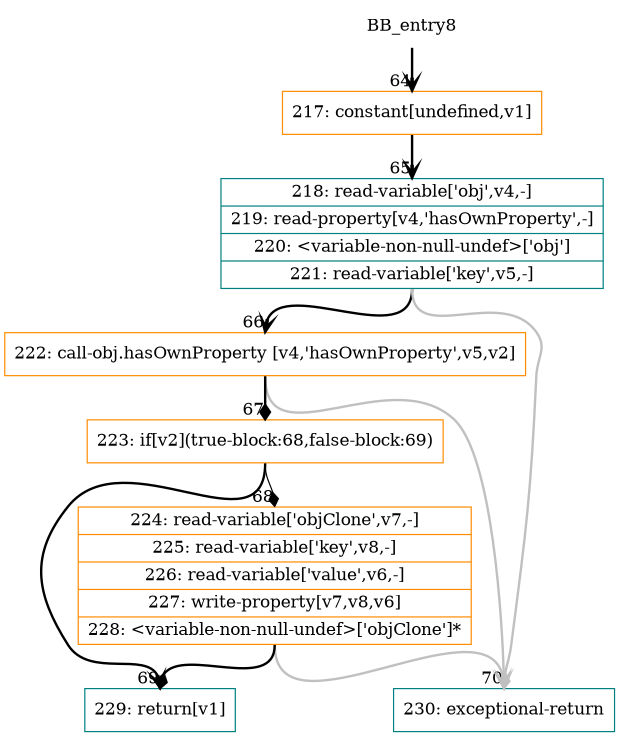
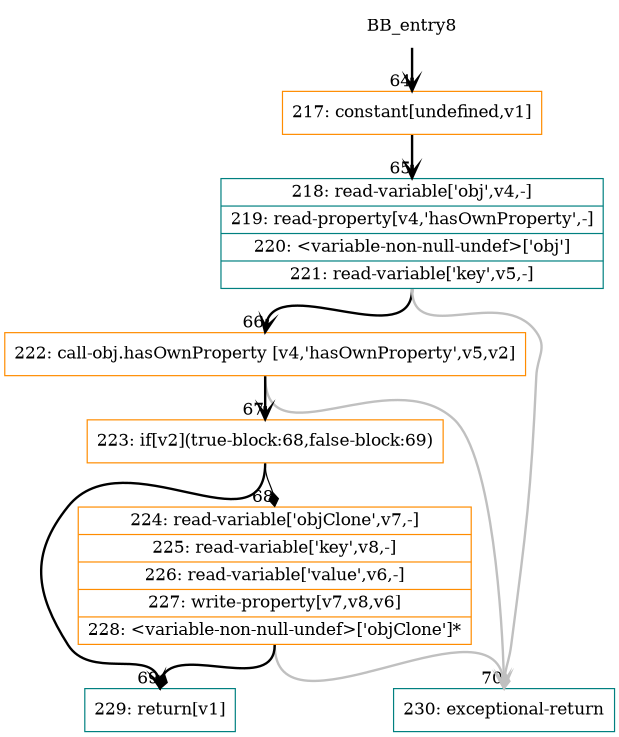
  digraph {
    rankdir=TD
    node [color=teal shape=record]
    edge [arrowhead=vee headport=n style=bold tailport=s]
    BB_entry8 [shape=none]
    n2 [color=darkorange label="{217: constant[undefined,v1]}"]
    n3 [label="{218: read-variable['obj',v4,-]|219: read-property[v4,'hasOwnProperty',-]|220: \<variable-non-null-undef\>['obj']|221: read-variable['key',v5,-]}"]
    n4 [color=darkorange label="{222: call-obj.hasOwnProperty [v4,'hasOwnProperty',v5,v2]}"]
    n5 [label="{230: exceptional-return}"]
    n6 [color=darkorange label="{223: if[v2](true-block:68,false-block:69)}"]
    n7 [color=darkorange label="{224: read-variable['objClone',v7,-]|225: read-variable['key',v8,-]|226: read-variable['value',v6,-]|227: write-property[v7,v8,v6]|228: \<variable-non-null-undef\>['objClone']*}"]
    n8 [label="{229: return[v1]}"]
    BB_entry8 -> n2 [headlabel="    64"]
    n2 -> n3 [headlabel="      65"]
    n3 -> n4 [headlabel="      66"]
    n3 -> n5 [arrowhead=diamond color=gray headlabel="      70"]
    n4 -> n5 [color=gray]
-   n4 -> n6 [arrowhead=diamond headlabel="      67"]
+   n4 -> n6 [headlabel="      67"]
    n6 -> n7 [arrowhead=diamond headlabel="      68" style=solid]
    n6 -> n8 [headlabel="      69"]
    n7 -> n5 [color=gray]
    n7 -> n8 [arrowhead=diamond]
  }
